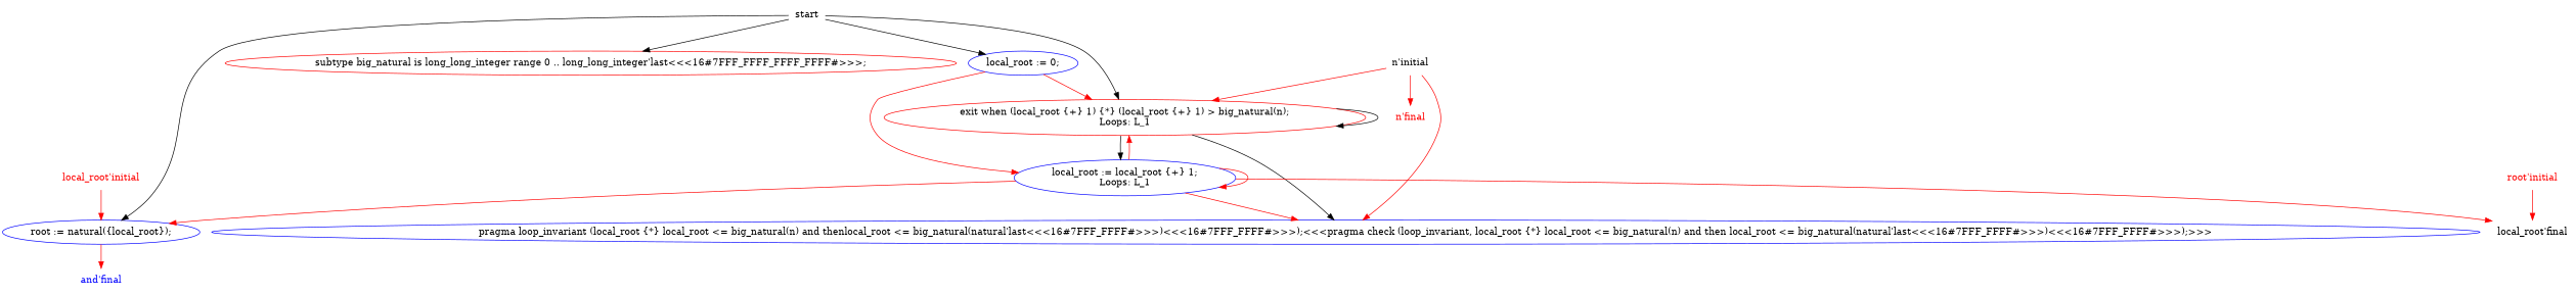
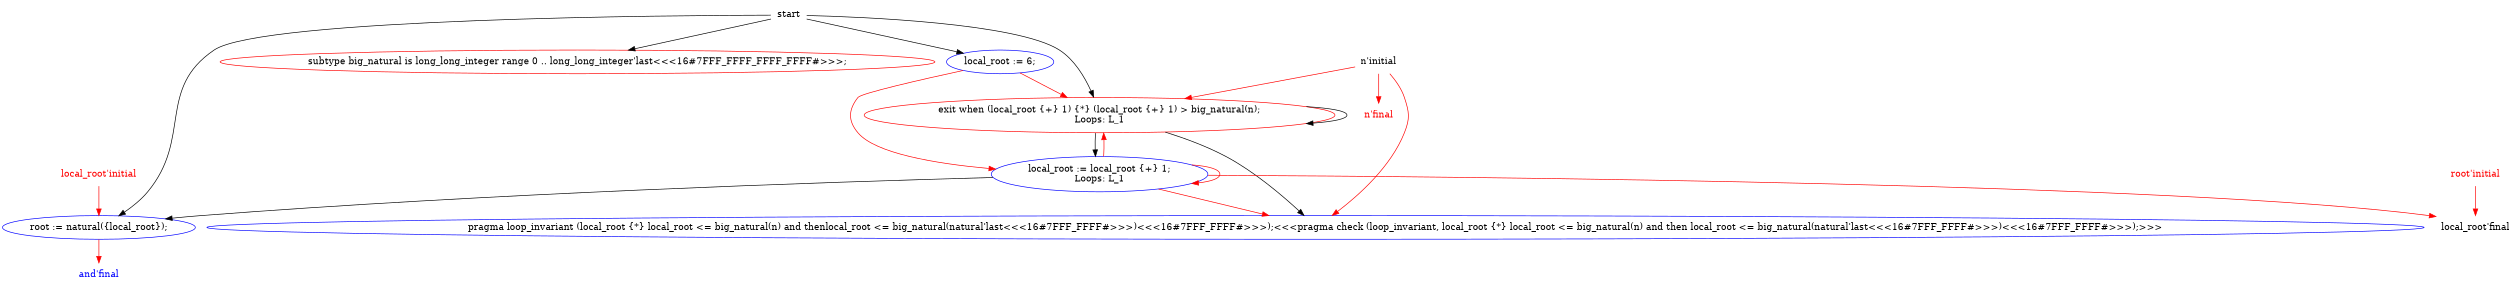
  digraph {
    splines=True
    node [color=blue shape=plaintext]
    edge [arrowType=normal color=red]
    n1 [color=red label=start]
    n2 [color=red label="subtype big_natural is long_long_integer range 0 .. long_long_integer'last<<<16#7FFF_FFFF_FFFF_FFFF#>>>;" shape=""]
-   n3 [label="local_root := 0;" shape=""]
+   n3 [label="local_root := 6;" shape=""]
    n4 [color=red label="exit when (local_root {+} 1) {*} (local_root {+} 1) > big_natural(n);\nLoops:&nbsp;L_1" shape=""]
    n5 [label="root := natural({local_root});" shape=""]
    n6 [label="local_root := local_root {+} 1;\nLoops:&nbsp;L_1" shape=""]
    n7 [label="pragma loop_invariant (local_root {*} local_root <= big_natural(n) and thenlocal_root <= big_natural(natural'last<<<16#7FFF_FFFF#>>>)<<<16#7FFF_FFFF#>>>);<<<pragma check (loop_invariant, local_root {*} local_root <= big_natural(n) and then local_root <= big_natural(natural'last<<<16#7FFF_FFFF#>>>)<<<16#7FFF_FFFF#>>>);>>>" shape=""]
    n8 [color=red fontcolor=blue label="and'final"]
    n9 [color=red label="n'initial"]
    n10 [fontcolor=red label="n'final"]
    n11 [color=red fontcolor=red label="root'initial"]
    n12 [label="local_root'final"]
    n13 [fontcolor=red label="local_root'initial"]
    n1 -> n2 [color=""]
    n1 -> n3 [color=""]
    n1 -> n4 [color=""]
    n1 -> n5 [color=""]
    n3 -> n4
    n3 -> n6
    n4 -> n4 [color=""]
    n4 -> n6 [color=""]
    n4 -> n7 [color=""]
    n5 -> n8
    n6 -> n4
-   n6 -> n5
+   n6 -> n5 [color=black]
    n6 -> n6
    n6 -> n7
    n6 -> n12
    n9 -> n4
    n9 -> n7
    n9 -> n10
    n11 -> n12
    n13 -> n5
  }
